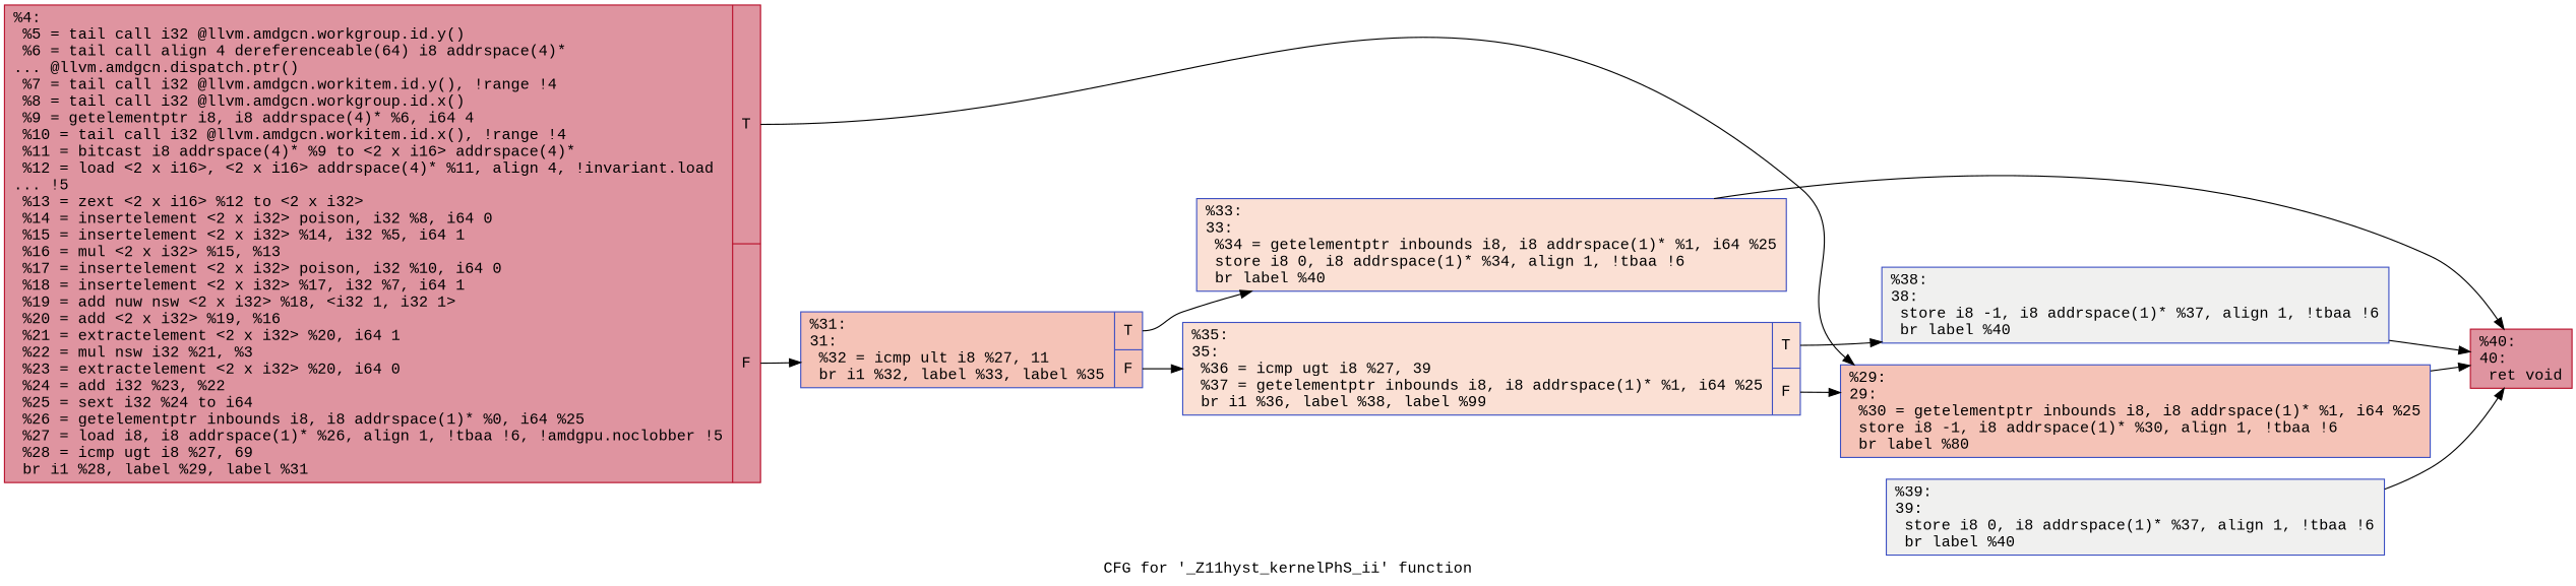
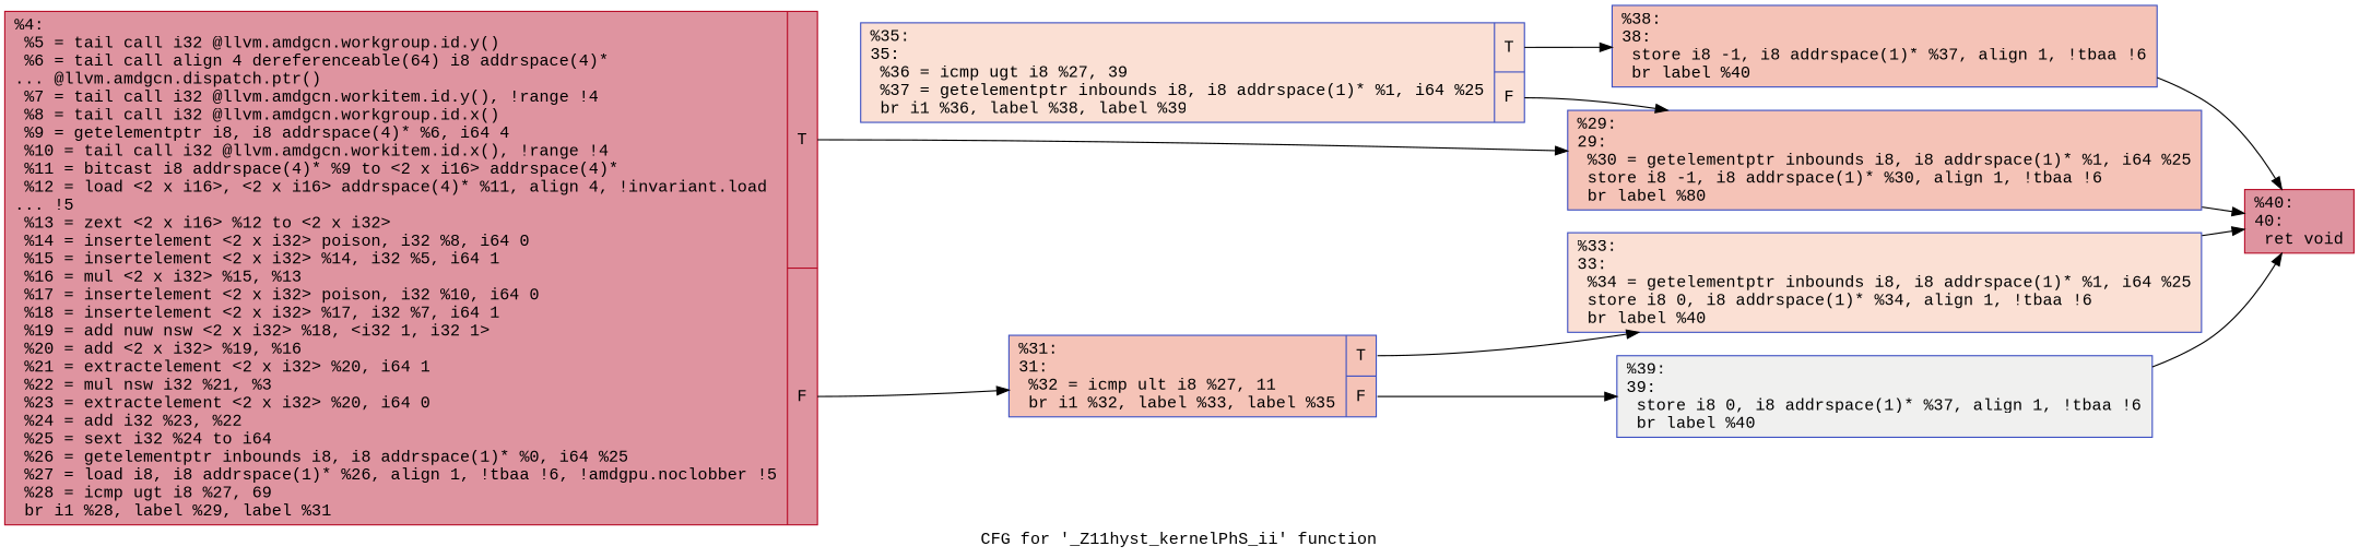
  digraph {
    fontname="Liberation Mono"
    label="CFG for '_Z11hyst_kernelPhS_ii' function"
    rankdir=LR
    node [color="#3d50c3ff" fillcolor="#b70d2870" fontname="Liberation Mono" shape=record style=filled]
    edge [fontname="Liberation Mono"]
    n1 [color="#b70d28ff" label="{%4:\l  %5 = tail call i32 @llvm.amdgcn.workgroup.id.y()\l  %6 = tail call align 4 dereferenceable(64) i8 addrspace(4)*\l... @llvm.amdgcn.dispatch.ptr()\l  %7 = tail call i32 @llvm.amdgcn.workitem.id.y(), !range !4\l  %8 = tail call i32 @llvm.amdgcn.workgroup.id.x()\l  %9 = getelementptr i8, i8 addrspace(4)* %6, i64 4\l  %10 = tail call i32 @llvm.amdgcn.workitem.id.x(), !range !4\l  %11 = bitcast i8 addrspace(4)* %9 to \<2 x i16\> addrspace(4)*\l  %12 = load \<2 x i16\>, \<2 x i16\> addrspace(4)* %11, align 4, !invariant.load\l... !5\l  %13 = zext \<2 x i16\> %12 to \<2 x i32\>\l  %14 = insertelement \<2 x i32\> poison, i32 %8, i64 0\l  %15 = insertelement \<2 x i32\> %14, i32 %5, i64 1\l  %16 = mul \<2 x i32\> %15, %13\l  %17 = insertelement \<2 x i32\> poison, i32 %10, i64 0\l  %18 = insertelement \<2 x i32\> %17, i32 %7, i64 1\l  %19 = add nuw nsw \<2 x i32\> %18, \<i32 1, i32 1\>\l  %20 = add \<2 x i32\> %19, %16\l  %21 = extractelement \<2 x i32\> %20, i64 1\l  %22 = mul nsw i32 %21, %3\l  %23 = extractelement \<2 x i32\> %20, i64 0\l  %24 = add i32 %23, %22\l  %25 = sext i32 %24 to i64\l  %26 = getelementptr inbounds i8, i8 addrspace(1)* %0, i64 %25\l  %27 = load i8, i8 addrspace(1)* %26, align 1, !tbaa !6, !amdgpu.noclobber !5\l  %28 = icmp ugt i8 %27, 69\l  br i1 %28, label %29, label %31\l|{<s0>T|<s1>F}}"]
    n2 [fillcolor="#e8765c70" label="{%29:\l29:                                               \l  %30 = getelementptr inbounds i8, i8 addrspace(1)* %1, i64 %25\l  store i8 -1, i8 addrspace(1)* %30, align 1, !tbaa !6\l  br label %80\l}"]
    n3 [fillcolor="#e8765c70" label="{%31:\l31:                                               \l  %32 = icmp ult i8 %27, 11\l  br i1 %32, label %33, label %35\l|{<s0>T|<s1>F}}"]
    n4 [color="#b70d28ff" label="{%40:\l40:                                               \l  ret void\l}"]
    n5 [fillcolor="#f7b99e70" label="{%33:\l33:                                               \l  %34 = getelementptr inbounds i8, i8 addrspace(1)* %1, i64 %25\l  store i8 0, i8 addrspace(1)* %34, align 1, !tbaa !6\l  br label %40\l}"]
-   n6 [fillcolor="#f7b99e70" label="{%35:\l35:                                               \l  %36 = icmp ugt i8 %27, 39\l  %37 = getelementptr inbounds i8, i8 addrspace(1)* %1, i64 %25\l  br i1 %36, label %38, label %99\l|{<s0>T|<s1>F}}"]
-   n7 [fillcolor="#dedcdb70" label="{%38:\l38:                                               \l  store i8 -1, i8 addrspace(1)* %37, align 1, !tbaa !6\l  br label %40\l}"]
+   n6 [fillcolor="#f7b99e70" label="{%35:\l35:                                               \l  %36 = icmp ugt i8 %27, 39\l  %37 = getelementptr inbounds i8, i8 addrspace(1)* %1, i64 %25\l  br i1 %36, label %38, label %39\l|{<s0>T|<s1>F}}"]
+   n7 [fillcolor="#e8765c70" label="{%38:\l38:                                               \l  store i8 -1, i8 addrspace(1)* %37, align 1, !tbaa !6\l  br label %40\l}"]
    n8 [fillcolor="#dedcdb70" label="{%39:\l39:                                               \l  store i8 0, i8 addrspace(1)* %37, align 1, !tbaa !6\l  br label %40\l}"]
    n1 -> n2 [tailport=s0]
    n1 -> n3 [tailport=s1]
    n2 -> n4
    n3 -> n5 [tailport=s0]
-   n3 -> n6 [tailport=s1]
+   n3 -> n8 [tailport=s1]
    n5 -> n4
    n6 -> n2 [tailport=s1]
    n6 -> n7 [tailport=s0]
    n7 -> n4
    n8 -> n4
  }
